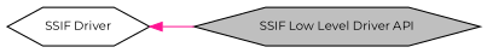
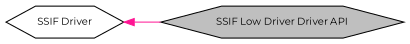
  digraph {
    rankdir=LR
    fontname=Montserrat
    node [color=black fontname=Montserrat fontsize=10 shape=hexagon style=filled]
-   n1 [fillcolor=grey75 fontcolor=black height=0.2 label="SSIF Low Level Driver API" width=0.4]
+   n1 [fillcolor=grey75 fontcolor=black height=0.2 label="SSIF Low Driver Driver API" width=0.4]
    n2 [fillcolor=white height=0.2 label="SSIF Driver" width=0.4]
    n2 -> n1 [dir=back fontname=Montserrat fontsize=10 labelfontname=Helvetica labelfontsize=10 shape=plaintext style=solid color=deeppink]
  }
